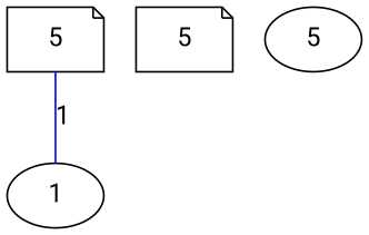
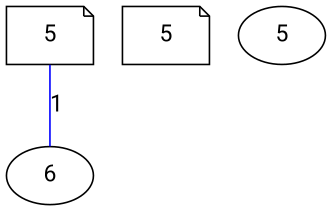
  graph {
    fontname=Roboto
    node [shape=note fontname=Roboto]
    n1 [label=5]
-   n2 [label=1 shape=ellipse]
+   n2 [label=6 shape=ellipse]
    n3 [label=5]
    n4 [label=5 shape=ellipse]
    n1 -- n2 [color=blue label=1 style=solid fontname=Roboto]
  }
